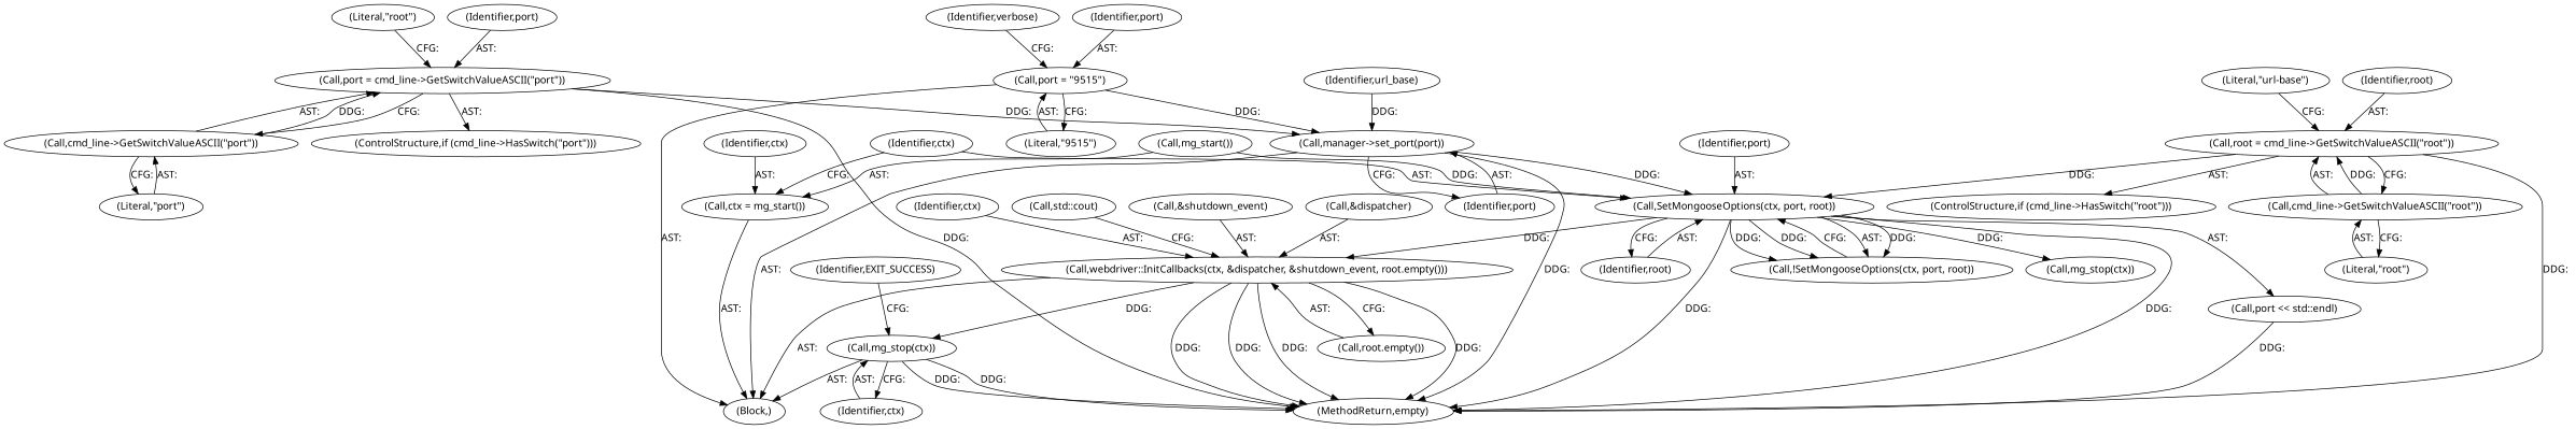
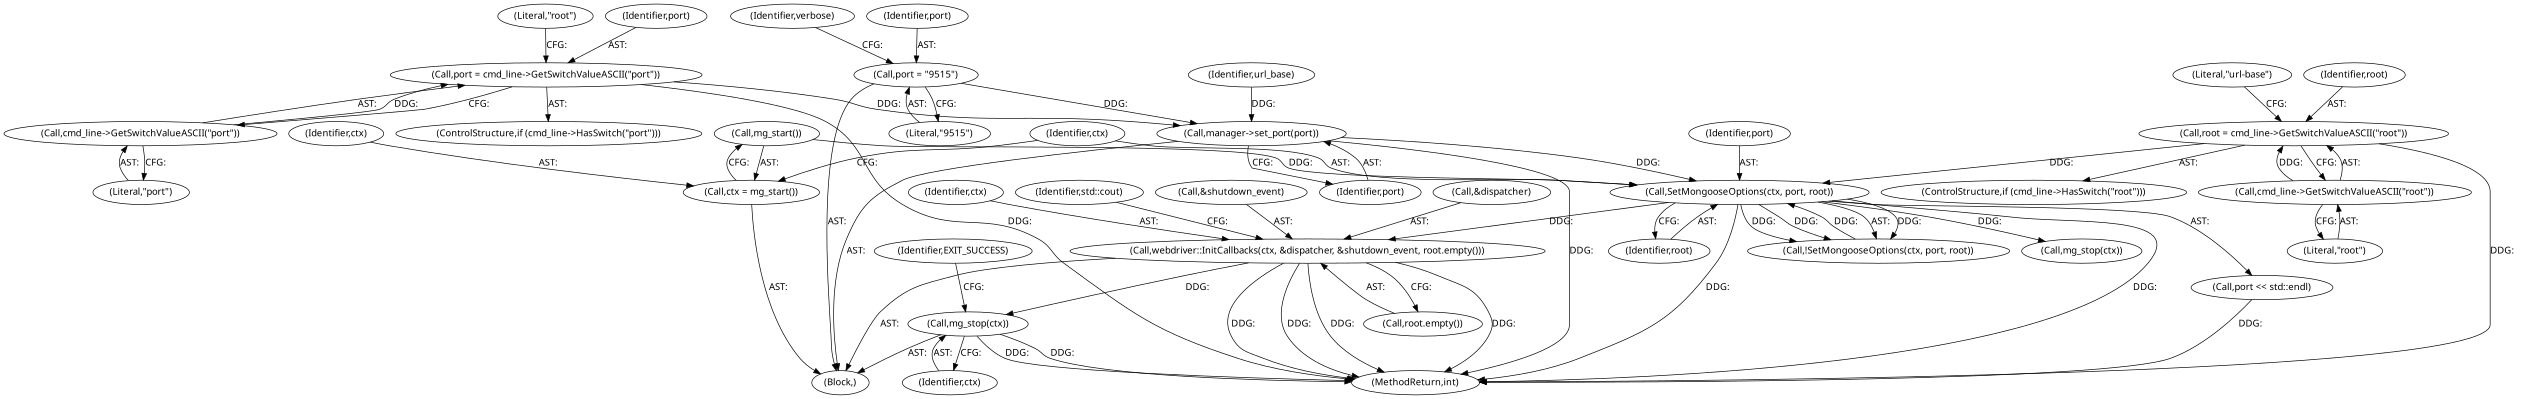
  digraph {
    fontname="Noto Sans"
    node [fontname="Noto Sans"]
    edge [fontname="Noto Sans"]
    n1 [label="(Call,webdriver::InitCallbacks(ctx, &dispatcher, &shutdown_event, root.empty()))"]
    n2 [label="(Call,mg_stop(ctx))"]
-   n3 [label="(MethodReturn,empty)"]
+   n3 [label="(MethodReturn,int)"]
    n4 [label="(Call,root.empty())"]
    n5 [label="(Block,)"]
    n6 [label="(Identifier,ctx)"]
    n7 [label="(Call,SetMongooseOptions(ctx, port, root))"]
    n8 [label="(Identifier,root)"]
    n9 [label="(Call,port << std::endl)"]
    n10 [label="(Call,!SetMongooseOptions(ctx, port, root))"]
    n11 [label="(Call,mg_stop(ctx))"]
    n12 [label="(Call,ctx = mg_start())"]
    n13 [label="(Call,mg_start())"]
    n14 [label="(Call,manager->set_port(port))"]
    n15 [label="(Identifier,port)"]
    n16 [label="(Call,port = cmd_line->GetSwitchValueASCII(\"port\"))"]
    n17 [label="(Call,cmd_line->GetSwitchValueASCII(\"port\"))"]
    n18 [label="(ControlStructure,if (cmd_line->HasSwitch(\"port\")))"]
    n19 [label="(Literal,\"port\")"]
    n20 [label="(Call,port = \"9515\")"]
    n21 [label="(Literal,\"9515\")"]
    n22 [label="(Call,root = cmd_line->GetSwitchValueASCII(\"root\"))"]
    n23 [label="(Call,cmd_line->GetSwitchValueASCII(\"root\"))"]
    n24 [label="(ControlStructure,if (cmd_line->HasSwitch(\"root\")))"]
    n25 [label="(Literal,\"root\")"]
    n26 [label="(Identifier,verbose)"]
    n27 [label="(Call,&shutdown_event)"]
    n28 [label="(Call,&dispatcher)"]
    n29 [label="(Identifier,port)"]
    n30 [label="(Identifier,url_base)"]
    n31 [label="(Identifier,ctx)"]
-   n32 [label="(Call,std::cout)"]
+   n32 [label="(Identifier,std::cout)"]
    n33 [label="(Identifier,EXIT_SUCCESS)"]
    n34 [label="(Identifier,port)"]
    n35 [label="(Literal,\"root\")"]
    n36 [label="(Identifier,ctx)"]
    n37 [label="(Identifier,root)"]
    n38 [label="(Identifier,port)"]
    n39 [label="(Identifier,ctx)"]
    n40 [label="(Literal,\"url-base\")"]
    n1 -> n2 [label="DDG: "]
    n1 -> n3 [label="DDG: "]
    n1 -> n3 [label="DDG: "]
    n1 -> n3 [label="DDG: "]
    n1 -> n3 [label="DDG: "]
    n1 -> n4 [label="CFG: "]
    n1 -> n5 [label="AST: "]
    n2 -> n3 [label="DDG: "]
    n2 -> n3 [label="DDG: "]
    n2 -> n5 [label="AST: "]
    n2 -> n6 [label="CFG: "]
    n4 -> n1 [label="AST: "]
    n6 -> n2 [label="AST: "]
    n7 -> n1 [label="DDG: "]
    n7 -> n3 [label="DDG: "]
    n7 -> n3 [label="DDG: "]
    n7 -> n8 [label="CFG: "]
    n7 -> n9 [label="AST: "]
    n7 -> n10 [label="AST: "]
    n7 -> n10 [label="DDG: "]
    n7 -> n10 [label="DDG: "]
    n7 -> n10 [label="DDG: "]
    n7 -> n11 [label="DDG: "]
    n8 -> n7 [label="AST: "]
    n9 -> n3 [label="DDG: "]
-   n10 -> n7 [label="CFG: "]
+   n10 -> n7 [label="DDG: "]
    n12 -> n5 [label="AST: "]
+   n12 -> n13 [label="CFG: "]
    n13 -> n7 [label="DDG: "]
    n13 -> n12 [label="AST: "]
    n14 -> n3 [label="DDG: "]
    n14 -> n5 [label="AST: "]
    n14 -> n7 [label="DDG: "]
    n14 -> n15 [label="CFG: "]
    n15 -> n14 [label="AST: "]
    n16 -> n3 [label="DDG: "]
    n16 -> n14 [label="DDG: "]
    n16 -> n17 [label="CFG: "]
    n16 -> n18 [label="AST: "]
    n17 -> n16 [label="AST: "]
    n17 -> n16 [label="DDG: "]
    n17 -> n19 [label="CFG: "]
    n19 -> n17 [label="AST: "]
    n20 -> n5 [label="AST: "]
    n20 -> n14 [label="DDG: "]
    n20 -> n21 [label="CFG: "]
    n21 -> n20 [label="AST: "]
    n22 -> n3 [label="DDG: "]
    n22 -> n7 [label="DDG: "]
    n22 -> n23 [label="CFG: "]
    n22 -> n24 [label="AST: "]
    n23 -> n22 [label="AST: "]
    n23 -> n22 [label="DDG: "]
    n23 -> n25 [label="CFG: "]
    n25 -> n23 [label="AST: "]
    n26 -> n20 [label="CFG: "]
    n27 -> n1 [label="AST: "]
    n28 -> n1 [label="AST: "]
    n29 -> n7 [label="AST: "]
    n30 -> n14 [label="DDG: "]
    n31 -> n1 [label="AST: "]
    n32 -> n1 [label="CFG: "]
    n33 -> n2 [label="CFG: "]
    n34 -> n20 [label="AST: "]
    n35 -> n16 [label="CFG: "]
    n36 -> n12 [label="AST: "]
    n37 -> n22 [label="AST: "]
    n38 -> n16 [label="AST: "]
    n39 -> n7 [label="AST: "]
    n39 -> n12 [label="CFG: "]
    n40 -> n22 [label="CFG: "]
  }
